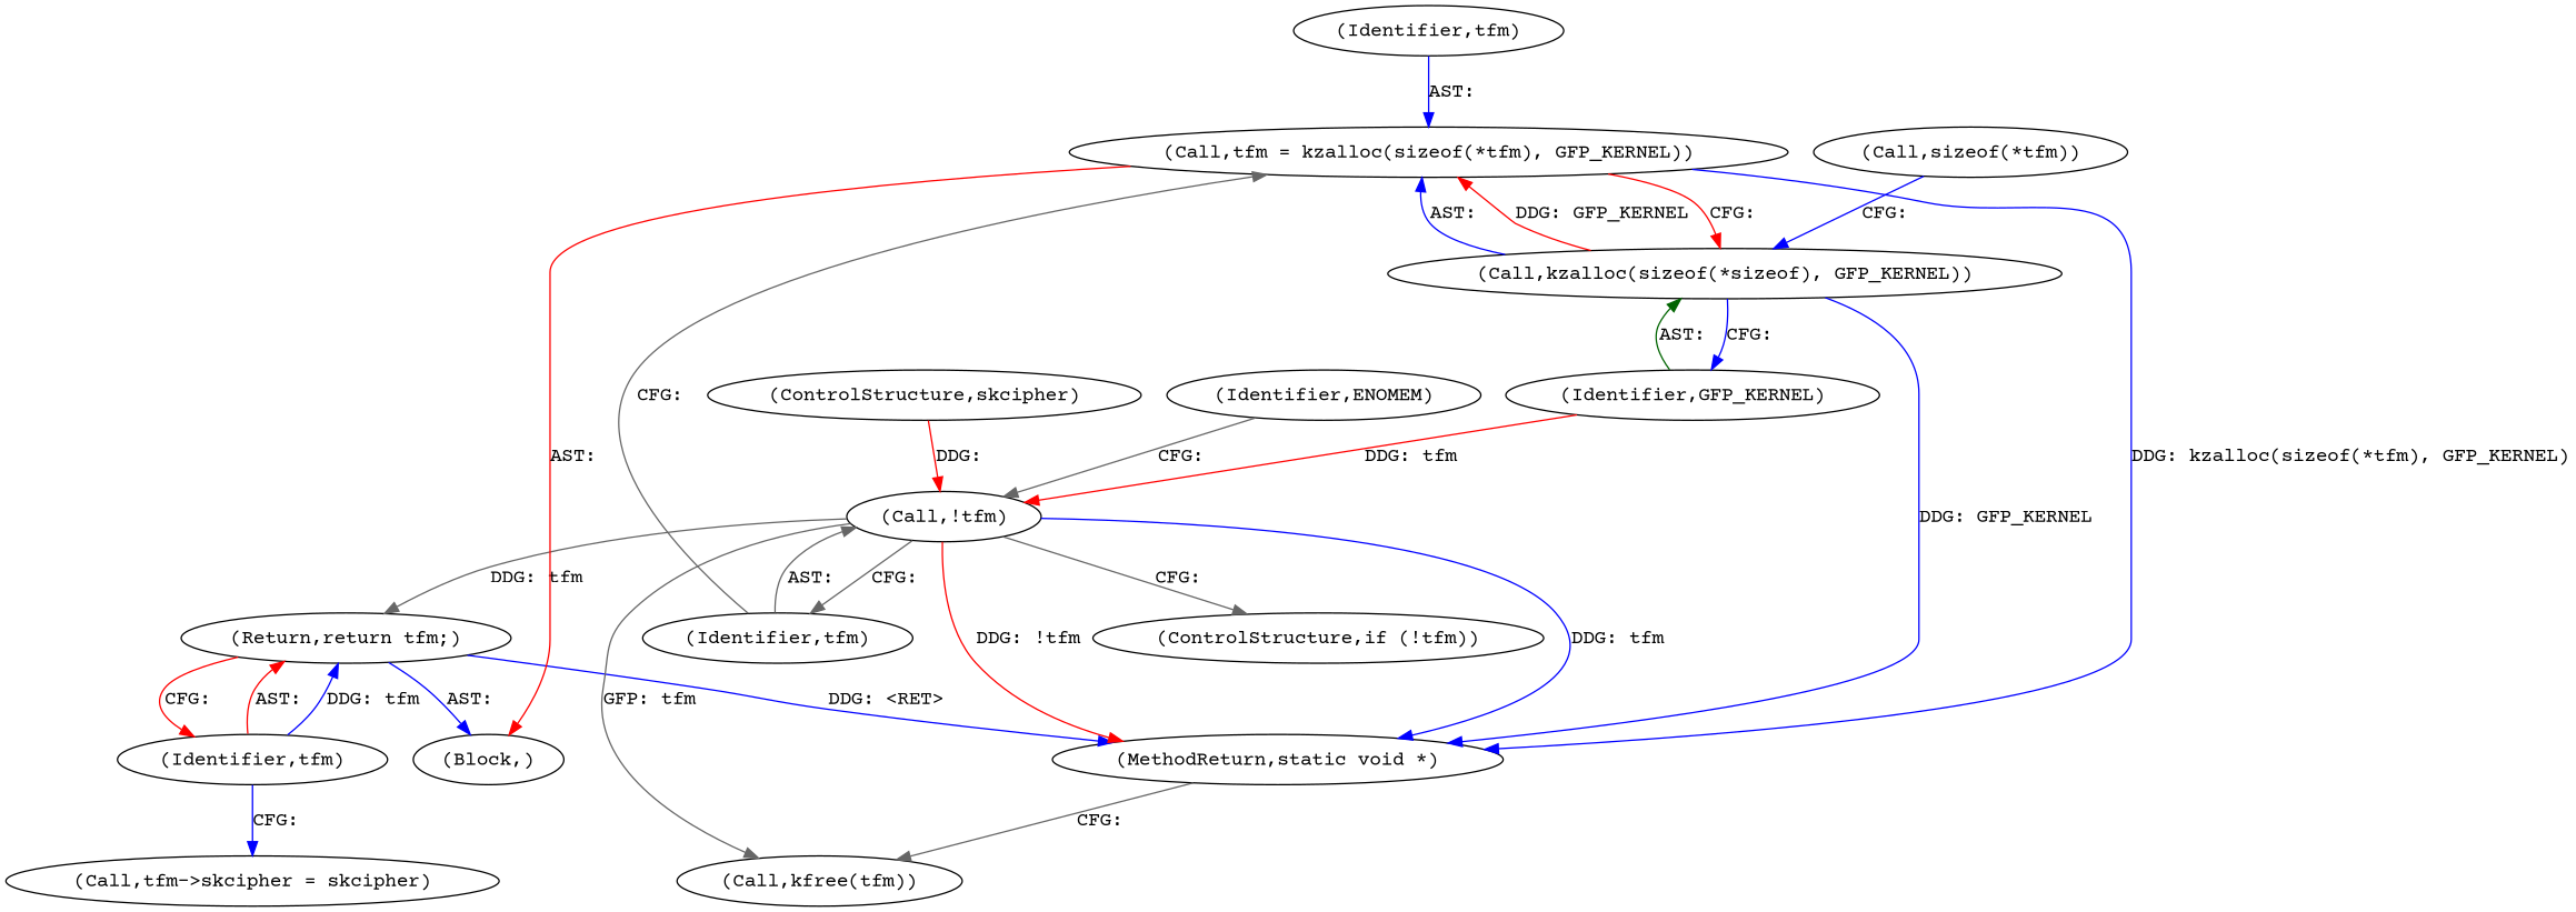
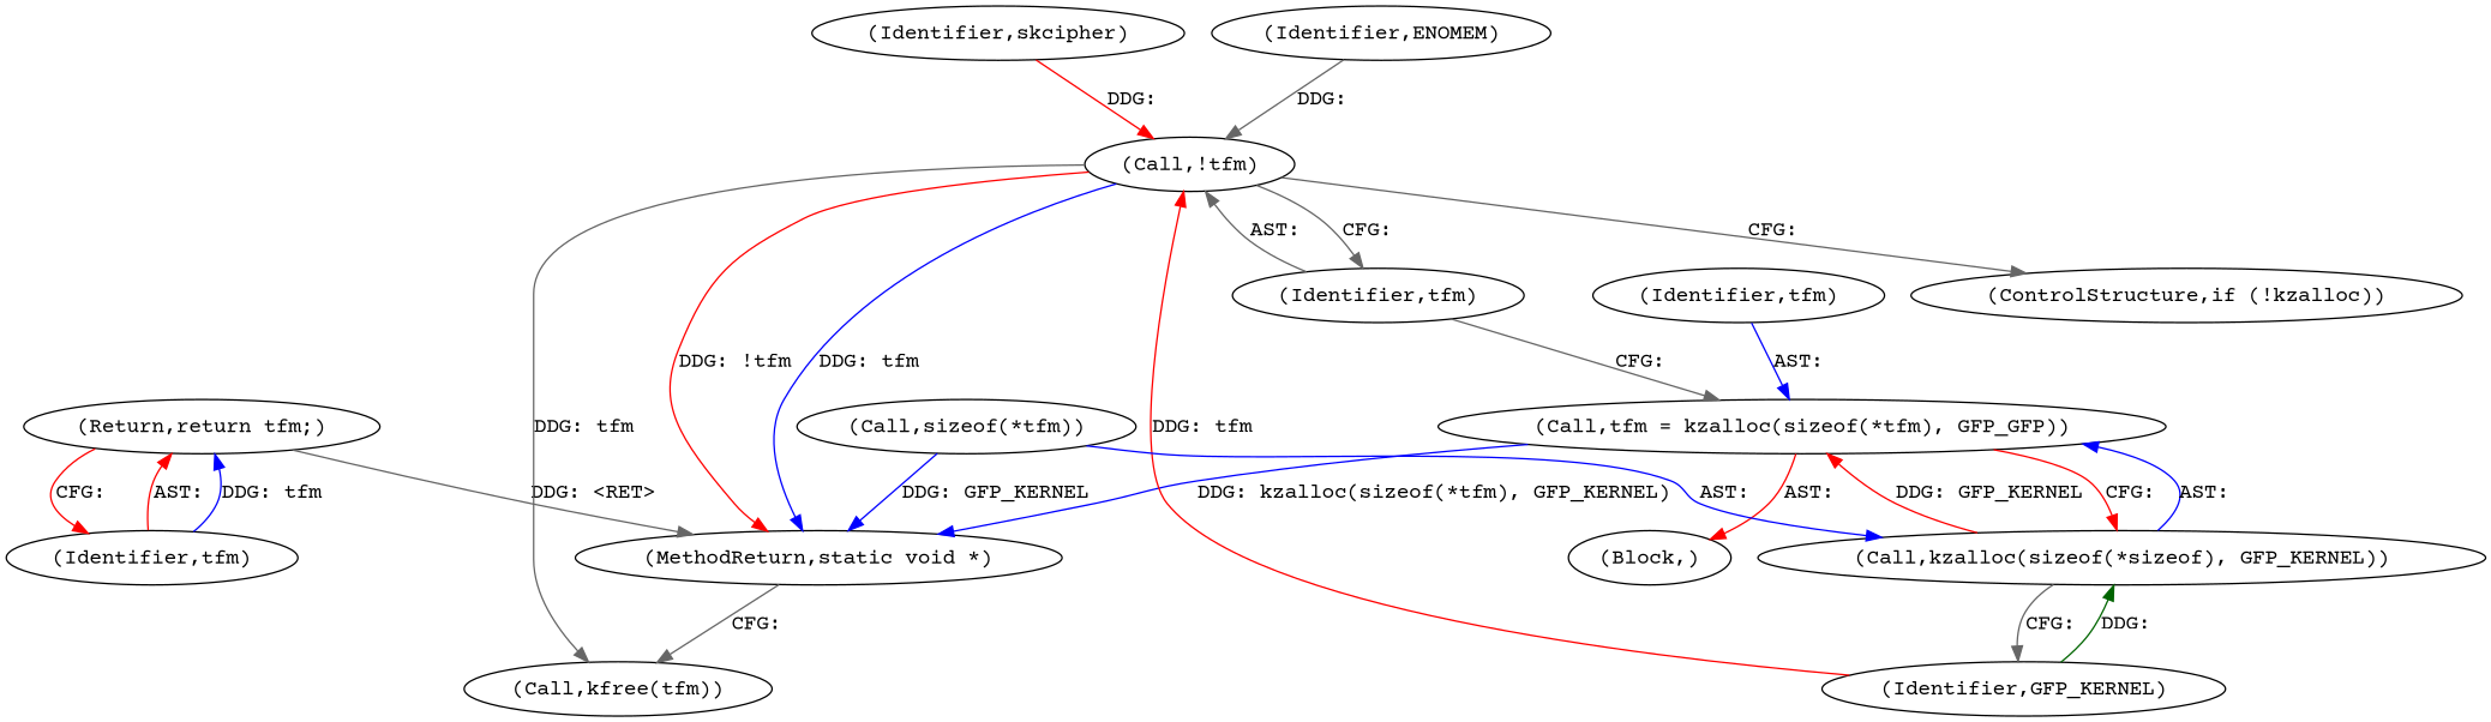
  digraph {
    fontname="Courier Prime"
    node [fontname="Courier Prime"]
    edge [color=blue fontname="Courier Prime"]
    n1 [label="(Return,return tfm;)"]
    n2 [label="(Identifier,tfm)"]
    n3 [label="(Block,)"]
    n4 [label="(MethodReturn,static void *)"]
-   n5 [label="(Call,tfm->skcipher = skcipher)"]
    n6 [label="(Call,kfree(tfm))"]
    n7 [label="(Call,!tfm)"]
    n8 [label="(Identifier,tfm)"]
-   n9 [label="(ControlStructure,if (!tfm))"]
-   n10 [label="(Call,tfm = kzalloc(sizeof(*tfm), GFP_KERNEL))"]
+   n9 [label="(ControlStructure,if (!kzalloc))"]
+   n10 [label="(Call,tfm = kzalloc(sizeof(*tfm), GFP_GFP))"]
    n11 [label="(Call,kzalloc(sizeof(*sizeof), GFP_KERNEL))"]
    n12 [label="(Identifier,GFP_KERNEL)"]
    n13 [label="(Call,sizeof(*tfm))"]
-   n14 [label="(ControlStructure,skcipher)"]
+   n14 [label="(Identifier,skcipher)"]
    n15 [label="(Identifier,tfm)"]
    n16 [label="(Identifier,ENOMEM)"]
    n1 -> n2 [color=red label="CFG: "]
-   n1 -> n3 [label="AST: "]
-   n1 -> n4 [label="DDG: <RET>"]
+   n1 -> n4 [color=gray40 label="DDG: <RET>"]
    n2 -> n1 [color=red label="AST: "]
    n2 -> n1 [label="DDG: tfm"]
-   n2 -> n5 [label="CFG: "]
    n4 -> n6 [color=gray40 label="CFG: "]
-   n7 -> n1 [color=gray40 label="DDG: tfm"]
    n7 -> n4 [color=red label="DDG: !tfm"]
    n7 -> n4 [label="DDG: tfm"]
-   n7 -> n6 [color=gray40 label="GFP: tfm"]
+   n7 -> n6 [color=gray40 label="DDG: tfm"]
    n7 -> n8 [color=gray40 label="CFG: "]
    n7 -> n9 [color=gray40 label="CFG: "]
    n8 -> n7 [color=gray40 label="AST: "]
    n8 -> n10 [color=gray40 label="CFG: "]
    n10 -> n3 [color=red label="AST: "]
    n10 -> n4 [label="DDG: kzalloc(sizeof(*tfm), GFP_KERNEL)"]
    n10 -> n11 [color=red label="CFG: "]
-   n11 -> n4 [label="DDG: GFP_KERNEL"]
+   n13 -> n4 [label="DDG: GFP_KERNEL"]
    n11 -> n10 [label="AST: "]
    n11 -> n10 [color=red label="DDG: GFP_KERNEL"]
-   n11 -> n12 [label="CFG: "]
+   n11 -> n12 [color=gray40 label="CFG: "]
    n12 -> n7 [color=red label="DDG: tfm"]
-   n12 -> n11 [color=darkgreen label="AST: "]
-   n13 -> n11 [label="CFG: "]
+   n12 -> n11 [color=darkgreen label="DDG: "]
+   n13 -> n11 [label="AST: "]
    n14 -> n7 [color=red label="DDG: "]
    n15 -> n10 [label="AST: "]
-   n16 -> n7 [color=gray40 label="CFG: "]
+   n16 -> n7 [color=gray40 label="DDG: "]
  }
